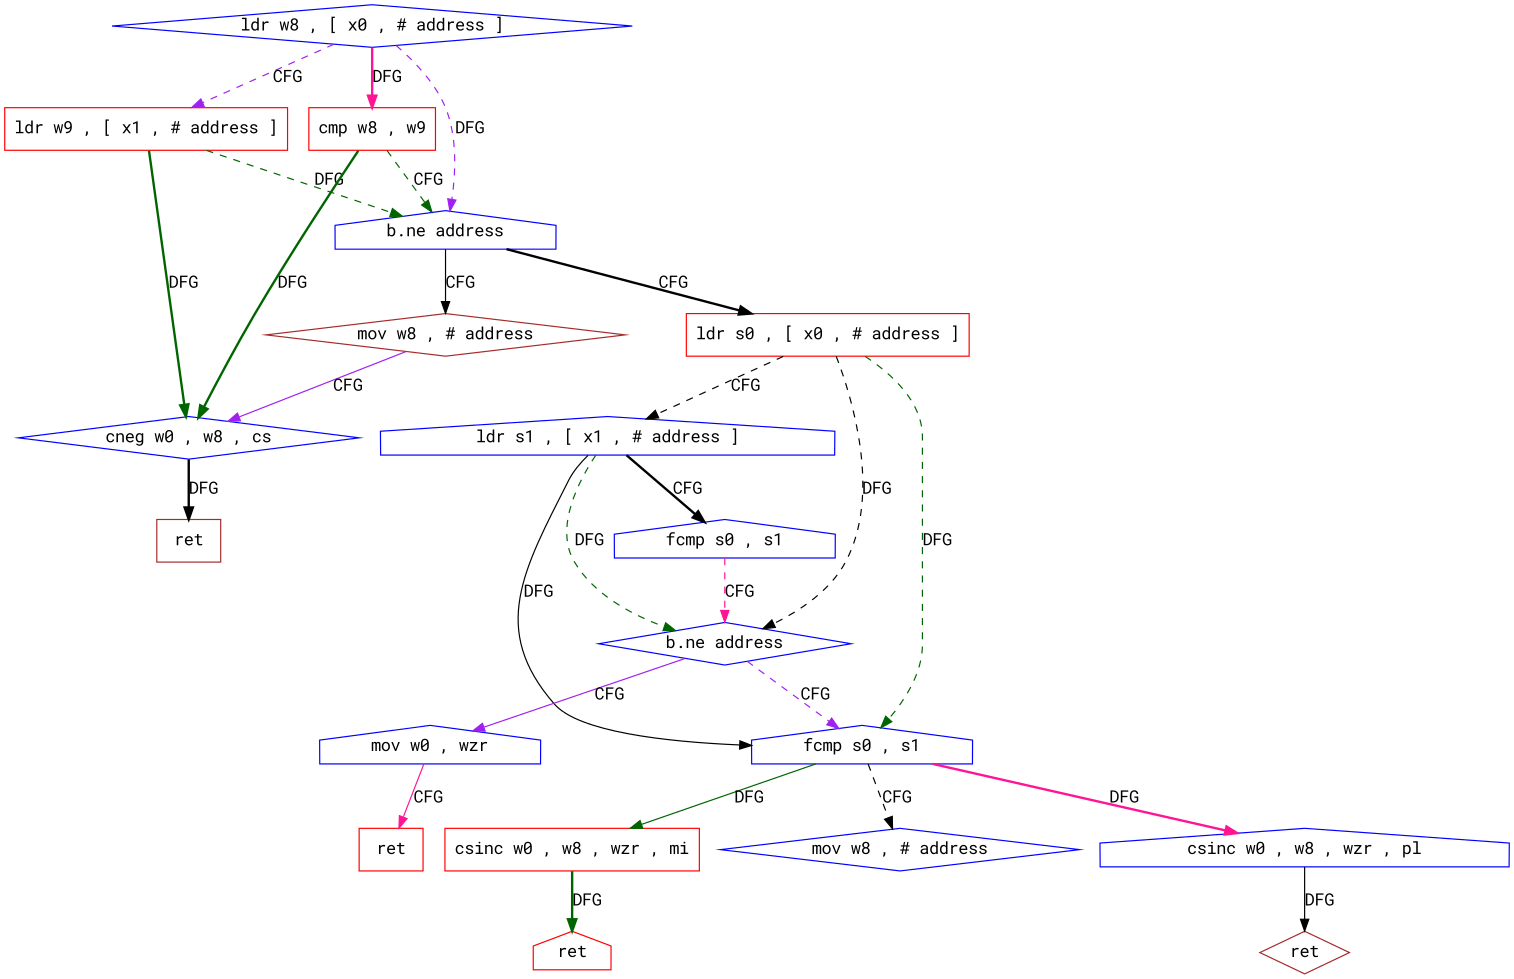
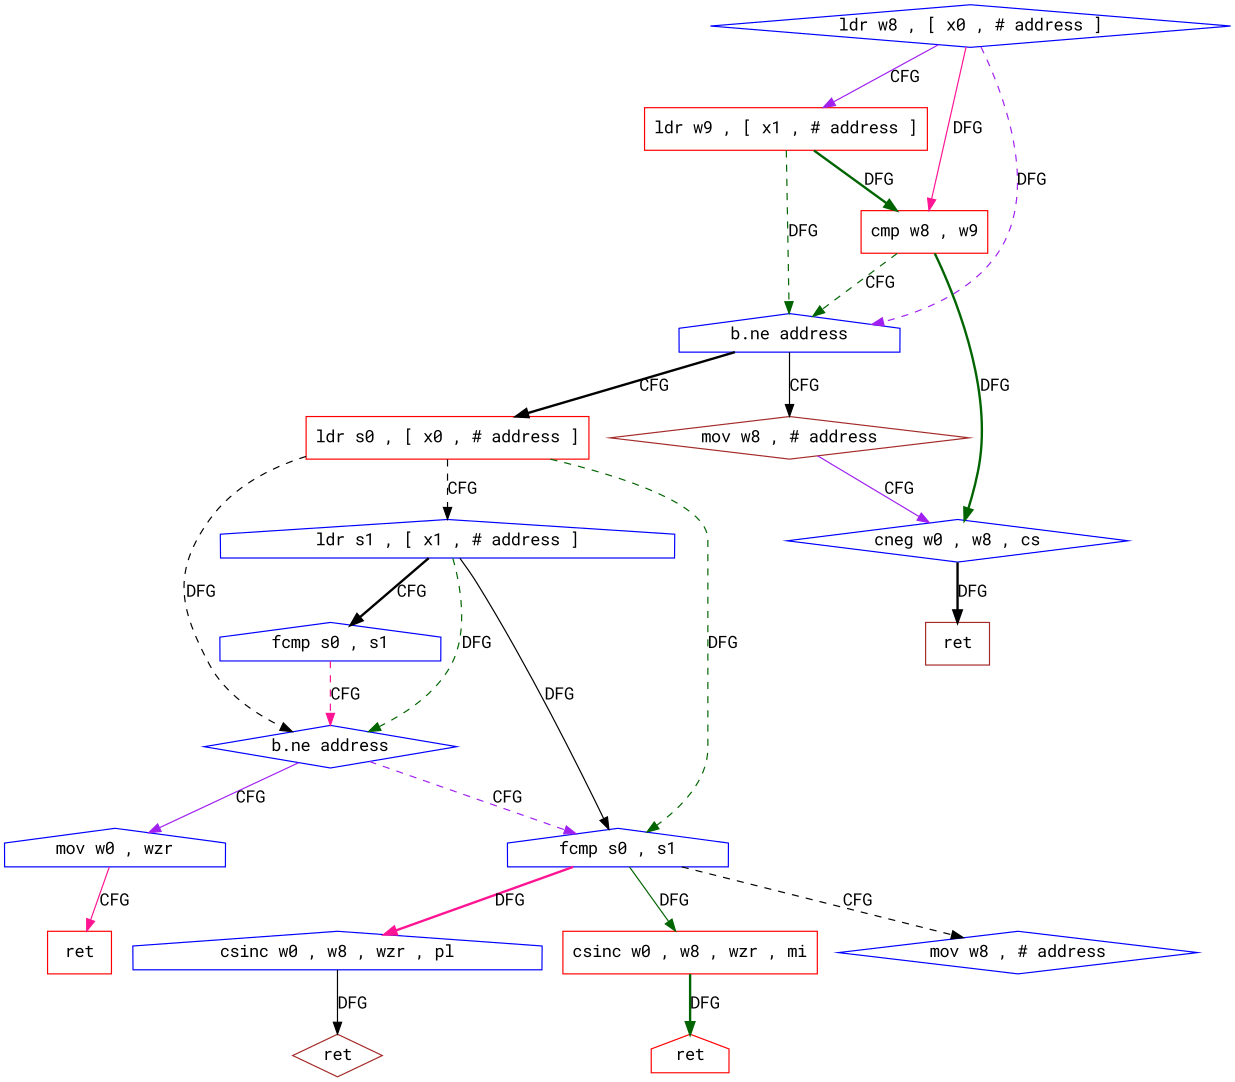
  digraph {
    fontname="Roboto Mono"
    node [color=blue fontname="Roboto Mono" shape=house]
    edge [color=black fontname="Roboto Mono" style=dashed]
    n1 [label="ldr w8 , [ x0 , # address ]" shape=diamond]
    n2 [color=red label="ldr w9 , [ x1 , # address ]" shape=box]
    n3 [color=red label="cmp w8 , w9" shape=box]
    n4 [label="b.ne address"]
    n5 [label="cneg w0 , w8 , cs" shape=diamond]
    n6 [color=brown label="mov w8 , # address" shape=diamond]
    n7 [color=red label="ldr s0 , [ x0 , # address ]" shape=box]
    n8 [color=brown label=ret shape=box]
    n9 [label="ldr s1 , [ x1 , # address ]"]
    n10 [label="b.ne address" shape=diamond]
    n11 [label="fcmp s0 , s1"]
    n12 [label="fcmp s0 , s1"]
    n13 [label="mov w0 , wzr"]
    n14 [label="mov w8 , # address" shape=diamond]
    n15 [label="csinc w0 , w8 , wzr , pl"]
    n16 [color=red label="csinc w0 , w8 , wzr , mi" shape=box]
    n17 [color=red label=ret shape=box]
    n18 [color=brown label=ret shape=diamond]
    n19 [color=red label=ret]
-   n1 -> n2 [color=purple label=CFG]
-   n1 -> n3 [color=deeppink label=DFG style=bold]
+   n1 -> n2 [color=purple label=CFG style=solid]
+   n1 -> n3 [color=deeppink label=DFG style=solid]
    n1 -> n4 [color=purple label=DFG]
-   n2 -> n5 [color=darkgreen label=DFG style=bold]
+   n2 -> n3 [color=darkgreen label=DFG style=bold]
    n2 -> n4 [color=darkgreen label=DFG]
    n3 -> n4 [color=darkgreen label=CFG]
    n3 -> n5 [color=darkgreen label=DFG style=bold]
    n4 -> n6 [label=CFG style=solid]
    n4 -> n7 [label=CFG style=bold]
    n5 -> n8 [label=DFG style=bold]
    n6 -> n5 [color=purple label=CFG style=solid]
    n7 -> n9 [label=CFG]
    n7 -> n10 [label=DFG]
    n7 -> n11 [color=darkgreen label=DFG]
    n9 -> n10 [color=darkgreen label=DFG]
    n9 -> n11 [label=DFG style=solid]
    n9 -> n12 [label=CFG style=bold]
    n10 -> n11 [color=purple label=CFG]
    n10 -> n13 [color=purple label=CFG style=solid]
    n11 -> n14 [label=CFG]
    n11 -> n15 [color=deeppink label=DFG style=bold]
    n11 -> n16 [color=darkgreen label=DFG style=solid]
    n12 -> n10 [color=deeppink label=CFG]
    n13 -> n17 [color=deeppink label=CFG style=solid]
    n15 -> n18 [label=DFG style=solid]
    n16 -> n19 [color=darkgreen label=DFG style=bold]
  }
